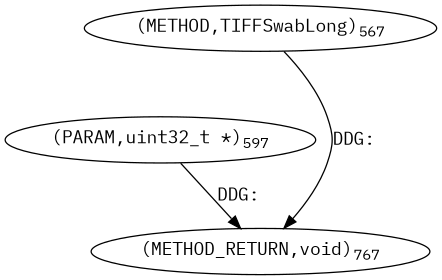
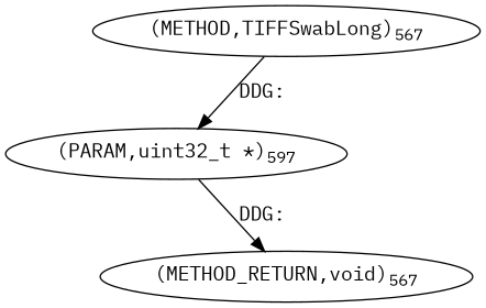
  digraph {
    fontname="IBM Plex Mono"
    node [fontname="IBM Plex Mono"]
    edge [fontname="IBM Plex Mono"]
    n1 [label=<(METHOD,TIFFSwabLong)<SUB>567</SUB>>]
    n2 [label=<(PARAM,uint32_t *)<SUB>597</SUB>>]
-   n3 [label=<(METHOD_RETURN,void)<SUB>767</SUB>>]
-   n1 -> n3 [label="DDG: "]
+   n3 [label=<(METHOD_RETURN,void)<SUB>567</SUB>>]
+   n1 -> n2 [label="DDG: "]
    n2 -> n3 [label="DDG: "]
  }
